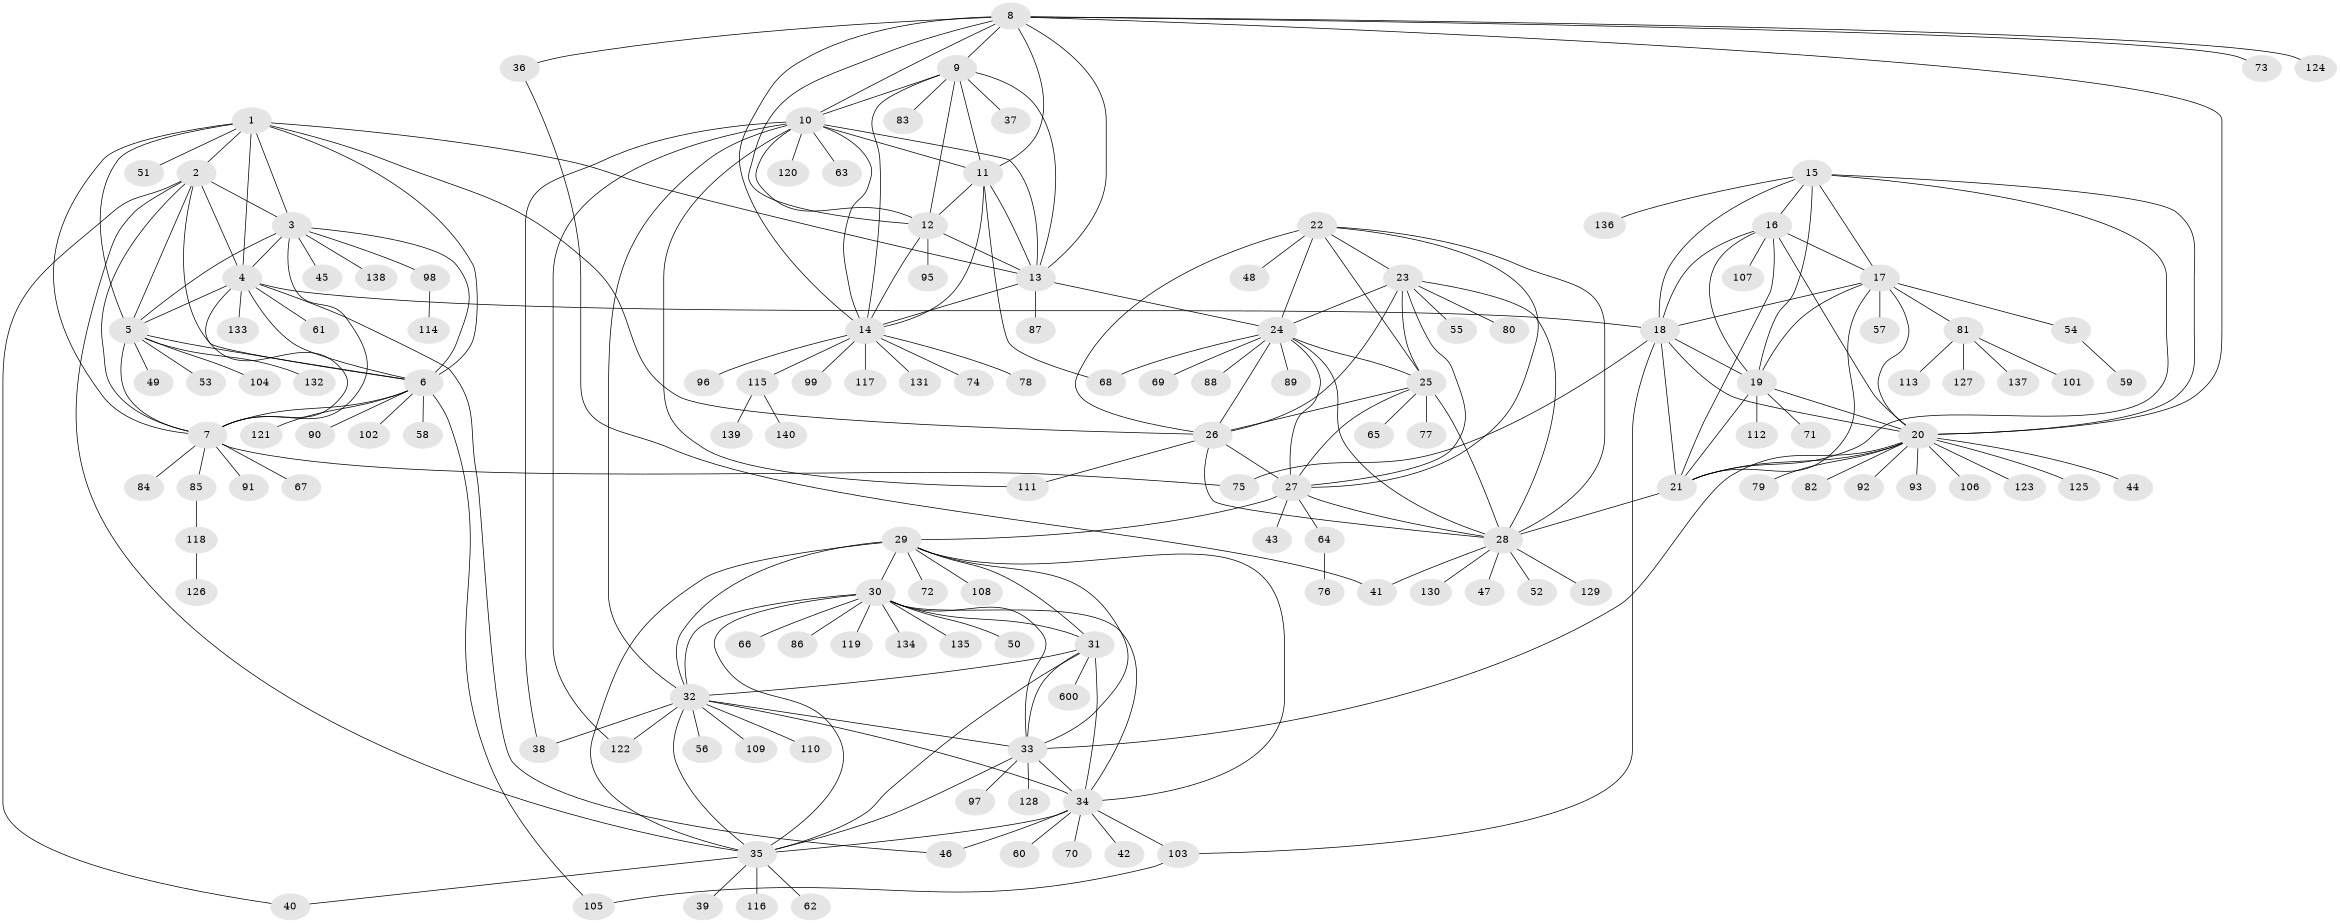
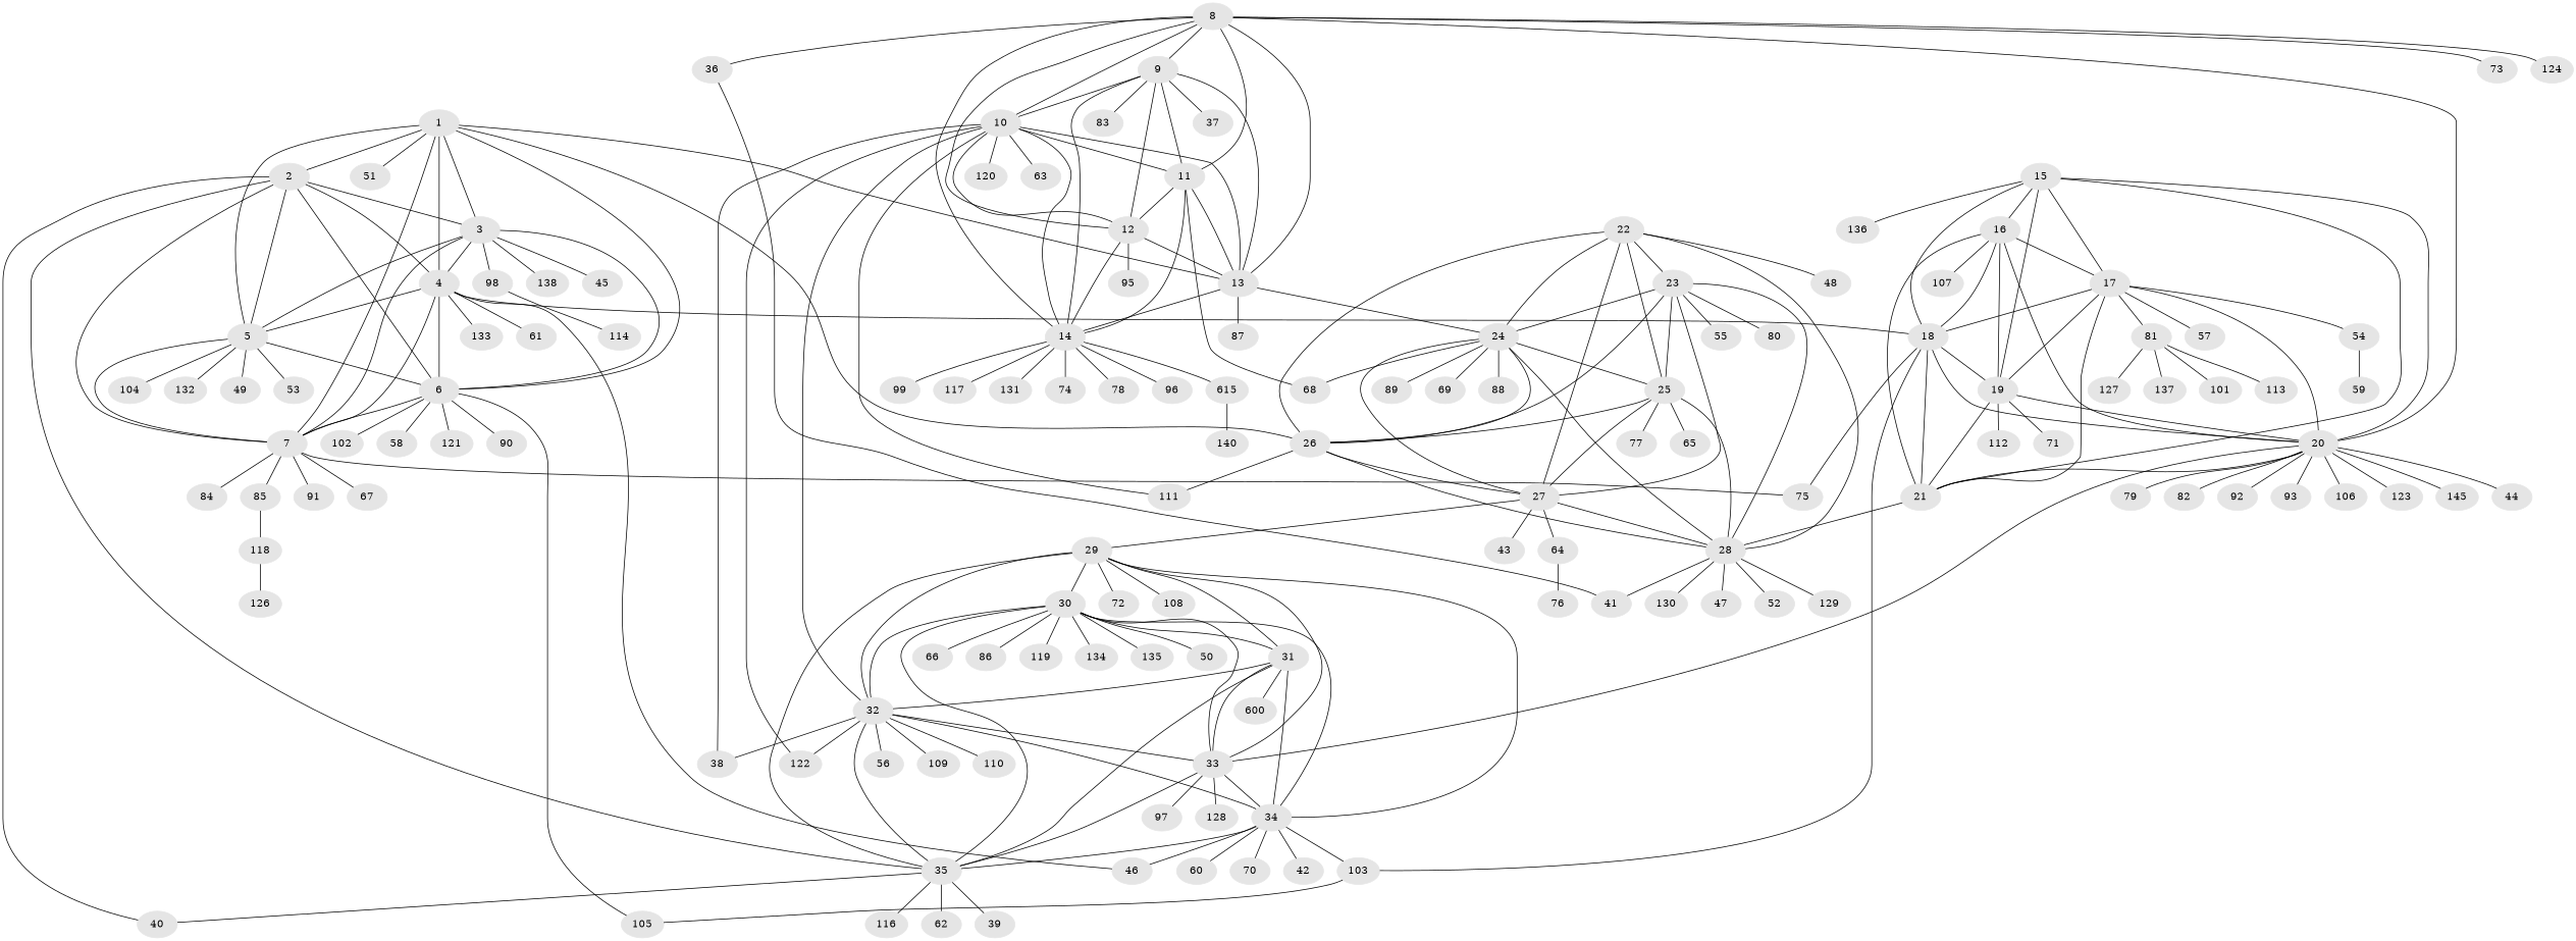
  graph {
    node [color=gray90 style=filled]
    1
    2
    3
    4
    5
    6
    7
    13
    26
    51
    35
    40
    45
    98
    138
    18
    46
    61
    133
    49
    53
    104
    132
    58
    90
    102
    105
    121
    67
    75
    84
    85
    91
    14
    24
    87
    111
    28
    27
    39
    62
    116
    114
    20
    19
    21
    103
    118
    8
    9
    10
    11
    12
    36
    73
    124
    37
    83
    32
    38
    63
    120
    122
    68
    95
    74
    78
    96
    99
-   115
+   115 [label=615]
    117
    131
    33
    44
    79
    82
    92
    93
    106
    123
-   125
+   125 [label=145]
    41
    34
    56
    109
    110
    25
    69
    88
    89
-   139
    140
    15
    16
    17
    136
    107
    54
    57
    81
    71
    112
    59
    101
    113
    127
    137
    97
    128
    47
    52
    129
    130
    22
    23
    48
    55
    80
    65
    77
    29
    43
    64
    30
    31
    72
    108
    76
    50
    66
    86
    119
    134
    135
    n135 [label=600]
    42
    60
    70
    126
    1 -- 2
    1 -- 3
    1 -- 4
    1 -- 5
    1 -- 6
    1 -- 7
    1 -- 13
    1 -- 26
    1 -- 51
    2 -- 3
    2 -- 4
    2 -- 5
    2 -- 6
    2 -- 7
    2 -- 35
    2 -- 40
    3 -- 4
    3 -- 5
    3 -- 6
    3 -- 7
    3 -- 45
    3 -- 98
    3 -- 138
    4 -- 5
    4 -- 6
    4 -- 7
    4 -- 18
    4 -- 46
    4 -- 61
    4 -- 133
    5 -- 6
    5 -- 7
    5 -- 49
    5 -- 53
    5 -- 104
    5 -- 132
    6 -- 7
    6 -- 58
    6 -- 90
    6 -- 102
    6 -- 105
    6 -- 121
    7 -- 67
    7 -- 75
    7 -- 84
    7 -- 85
    7 -- 91
    13 -- 14
    13 -- 24
    13 -- 87
    26 -- 111
    26 -- 28
    26 -- 27
    35 -- 40
    35 -- 39
    35 -- 62
    35 -- 116
    98 -- 114
    18 -- 75
    18 -- 20
    18 -- 19
    18 -- 21
    18 -- 103
    85 -- 118
    14 -- 74
    14 -- 78
    14 -- 96
    14 -- 99
    14 -- 115
    14 -- 117
    14 -- 131
    24 -- 26
    24 -- 28
    24 -- 27
    24 -- 68
    24 -- 25
    24 -- 69
    24 -- 88
    24 -- 89
    28 -- 41
    28 -- 47
    28 -- 52
    28 -- 129
    28 -- 130
    27 -- 28
    27 -- 29
    27 -- 43
    27 -- 64
    20 -- 21
    20 -- 33
    20 -- 44
    20 -- 79
    20 -- 82
    20 -- 92
    20 -- 93
    20 -- 106
    20 -- 123
    20 -- 125
    19 -- 20
    19 -- 21
    19 -- 71
    19 -- 112
    21 -- 28
    103 -- 105
    118 -- 126
    8 -- 13
    8 -- 14
    8 -- 20
    8 -- 9
    8 -- 10
    8 -- 11
    8 -- 12
    8 -- 36
    8 -- 73
    8 -- 124
    9 -- 13
    9 -- 14
    9 -- 10
    9 -- 11
    9 -- 12
    9 -- 37
    9 -- 83
    10 -- 13
    10 -- 14
    10 -- 111
    10 -- 11
    10 -- 12
    10 -- 32
    10 -- 38
    10 -- 63
    10 -- 120
    10 -- 122
    11 -- 13
    11 -- 14
    11 -- 12
    11 -- 68
    12 -- 13
    12 -- 14
    12 -- 95
    36 -- 41
    32 -- 35
    32 -- 38
    32 -- 122
    32 -- 33
    32 -- 34
    32 -- 56
    32 -- 109
    32 -- 110
-   115 -- 139
    115 -- 140
    33 -- 35
    33 -- 34
    33 -- 97
    33 -- 128
    34 -- 35
    34 -- 46
    34 -- 103
    34 -- 42
    34 -- 60
    34 -- 70
    25 -- 26
    25 -- 28
    25 -- 27
    25 -- 65
    25 -- 77
    15 -- 18
    15 -- 20
    15 -- 19
    15 -- 21
    15 -- 16
    15 -- 17
    15 -- 136
    16 -- 18
    16 -- 20
    16 -- 19
    16 -- 21
    16 -- 17
    16 -- 107
    17 -- 18
    17 -- 20
    17 -- 19
    17 -- 21
    17 -- 54
    17 -- 57
    17 -- 81
    54 -- 59
    81 -- 101
    81 -- 113
    81 -- 127
    81 -- 137
    22 -- 26
    22 -- 24
    22 -- 28
    22 -- 27
    22 -- 25
    22 -- 23
    22 -- 48
    23 -- 26
    23 -- 24
    23 -- 28
    23 -- 27
    23 -- 25
    23 -- 55
    23 -- 80
    29 -- 35
    29 -- 32
    29 -- 33
    29 -- 34
    29 -- 30
    29 -- 31
    29 -- 72
    29 -- 108
    64 -- 76
    30 -- 35
    30 -- 32
    30 -- 33
    30 -- 34
    30 -- 31
    30 -- 50
    30 -- 66
    30 -- 86
    30 -- 119
    30 -- 134
    30 -- 135
    31 -- 35
    31 -- 32
    31 -- 33
    31 -- 34
    31 -- n135
  }
